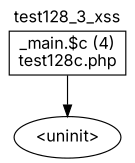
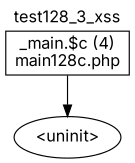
  digraph {
    label=test128_3_xss
    labelloc=t
    fontname=Inter
    node [fontname=Inter]
-   n1 [label="_main.$c (4)\ntest128c.php" shape=box]
+   n1 [label="_main.$c (4)\nmain128c.php" shape=box]
    n2 [label="<uninit>" shape=ellipse]
    n1 -> n2 [fontname=Inter]
  }
